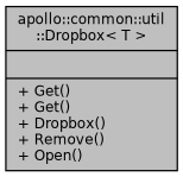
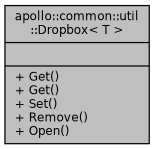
  digraph {
-   n1 [color=black fillcolor=grey75 fontcolor=black fontname=Helvetica fontsize=10 height=0.2 label="{apollo::common::util\l::Dropbox\< T \>\n||+ Get()\l+ Get()\l+ Dropbox()\l+ Remove()\l+ Open()\l}" shape=record style=filled width=0.4]
+   n1 [color=black fillcolor=grey75 fontcolor=black fontname=Helvetica fontsize=10 height=0.2 label="{apollo::common::util\l::Dropbox\< T \>\n||+ Get()\l+ Get()\l+ Set()\l+ Remove()\l+ Open()\l}" shape=record style=filled width=0.4]
  }
